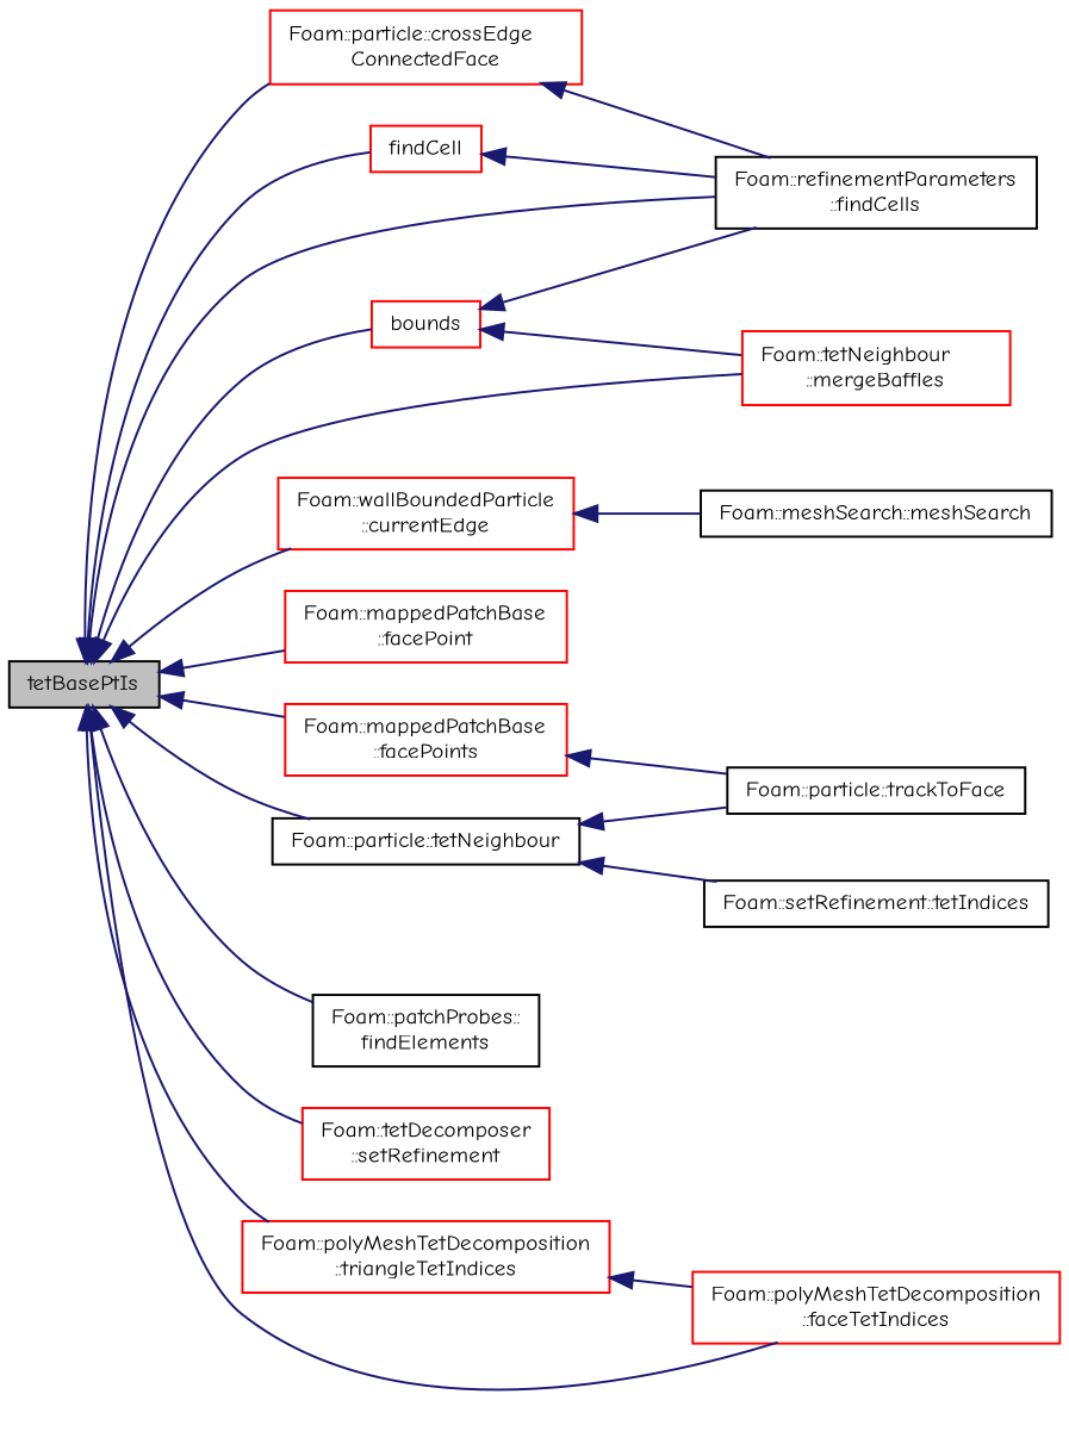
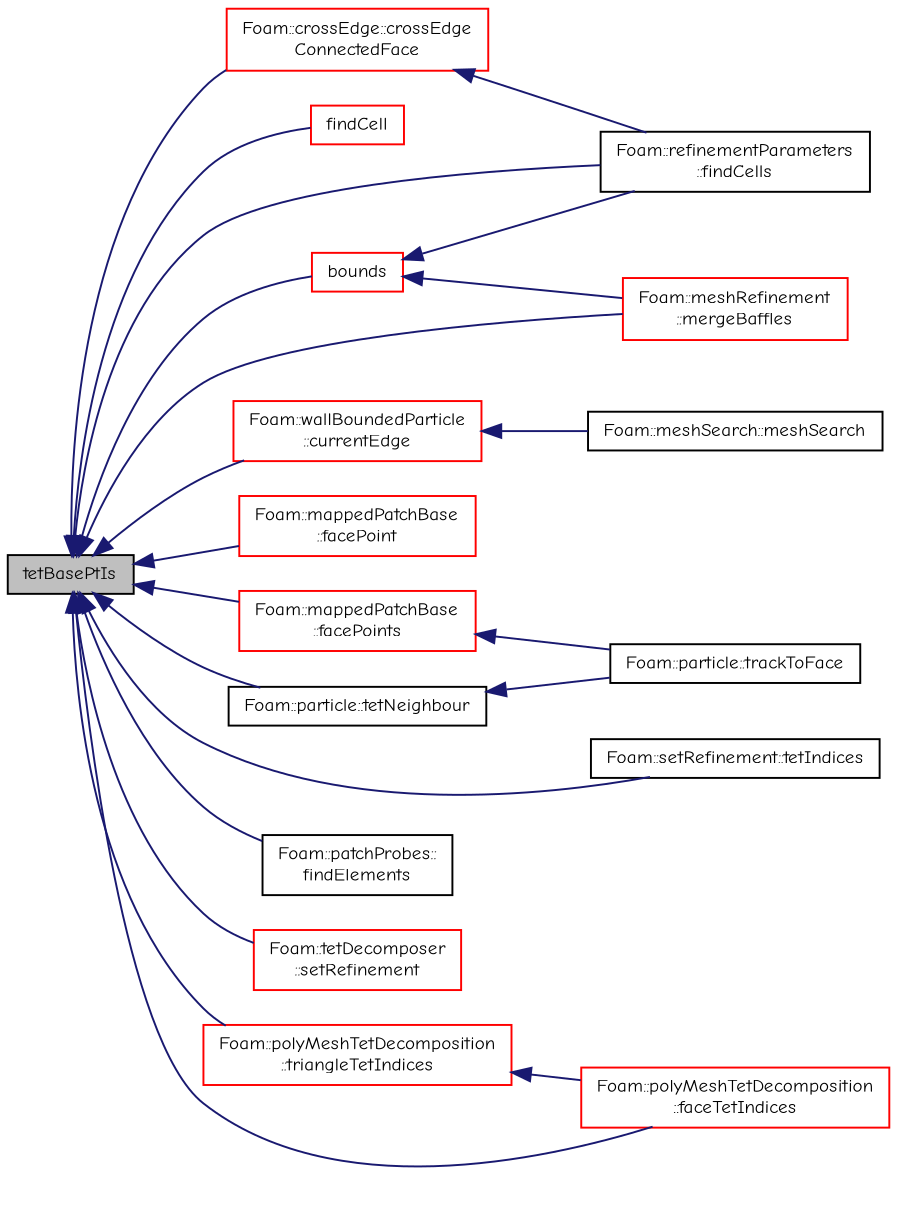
  digraph {
    fontname="Comic Neue"
    rankdir=LR
    node [color=red fontname="Comic Neue" fontsize=10 shape=record]
    edge [color=midnightblue dir=back fontname="Comic Neue" fontsize=10 labelfontname=Helvetica labelfontsize=10 style=solid]
    n1 [color=black fillcolor=grey75 fontcolor=black height=0.2 label=tetBasePtIs style=filled width=0.4]
    n2 [height=0.2 label=bounds width=0.4]
    n3 [color=black height=0.2 label="Foam::refinementParameters\l::findCells" width=0.4]
-   n4 [height=0.2 label="Foam::tetNeighbour\l::mergeBaffles" width=0.4]
-   n5 [height=0.2 label="Foam::particle::crossEdge\lConnectedFace" width=0.4]
+   n4 [height=0.2 label="Foam::meshRefinement\l::mergeBaffles" width=0.4]
+   n5 [height=0.2 label="Foam::crossEdge::crossEdge\lConnectedFace" width=0.4]
    n6 [color=black height=0.2 label="Foam::particle::tetNeighbour" width=0.4]
    n7 [height=0.2 label="Foam::wallBoundedParticle\l::currentEdge" width=0.4]
    n8 [height=0.2 label="Foam::mappedPatchBase\l::facePoint" width=0.4]
    n9 [height=0.2 label="Foam::mappedPatchBase\l::facePoints" width=0.4]
    n10 [height=0.2 label="Foam::polyMeshTetDecomposition\l::faceTetIndices" width=0.4]
    n11 [height=0.2 label=findCell width=0.4]
    n12 [color=black height=0.2 label="Foam::patchProbes::\lfindElements" width=0.4]
    n13 [height=0.2 label="Foam::tetDecomposer\l::setRefinement" width=0.4]
    n14 [color=black height=0.2 label="Foam::setRefinement::tetIndices" width=0.4]
    n15 [height=0.2 label="Foam::polyMeshTetDecomposition\l::triangleTetIndices" width=0.4]
    n16 [color=black height=0.2 label="Foam::particle::trackToFace" width=0.4]
    n17 [color=black height=0.2 label="Foam::meshSearch::meshSearch" width=0.4]
    n1 -> n2
    n1 -> n3
    n1 -> n4
    n1 -> n5
    n1 -> n6
    n1 -> n7
    n1 -> n8
    n1 -> n9
    n1 -> n10
    n1 -> n11
    n1 -> n12
    n1 -> n13
-   n6 -> n14
+   n1 -> n14
    n1 -> n15
    n2 -> n3
    n2 -> n4
    n5 -> n3
    n6 -> n16
    n7 -> n17
    n9 -> n16
-   n11 -> n3
    n15 -> n10
  }
